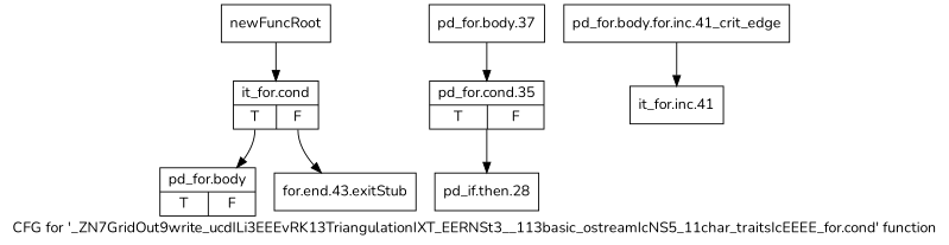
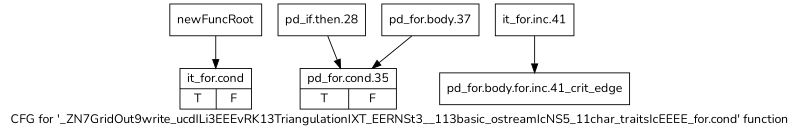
  digraph {
    fontname=Nunito
    label="CFG for '_ZN7GridOut9write_ucdILi3EEEvRK13TriangulationIXT_EERNSt3__113basic_ostreamIcNS5_11char_traitsIcEEEE_for.cond' function"
    node [fontname=Nunito shape=record]
    edge [fontname=Nunito]
    n1 [label="{newFuncRoot}"]
    n2 [label="{it_for.cond|{<s0>T|<s1>F}}"]
-   n3 [label="{for.end.43.exitStub}"]
-   n4 [label="{pd_for.body|{<s0>T|<s1>F}}"]
    n5 [label="{pd_if.then.28}"]
    n6 [label="{pd_for.cond.35|{<s0>T|<s1>F}}"]
    n7 [label="{pd_for.body.for.inc.41_crit_edge}"]
    n8 [label="{it_for.inc.41}"]
    n9 [label="{pd_for.body.37}"]
    n1 -> n2
-   n2 -> n3 [tailport=s1]
-   n2 -> n4 [tailport=s0]
-   n6 -> n5
-   n7 -> n8
+   n5 -> n6
+   n8 -> n7
    n9 -> n6
  }
